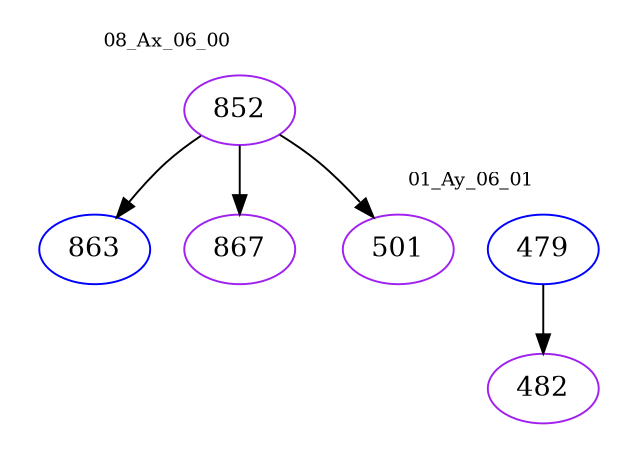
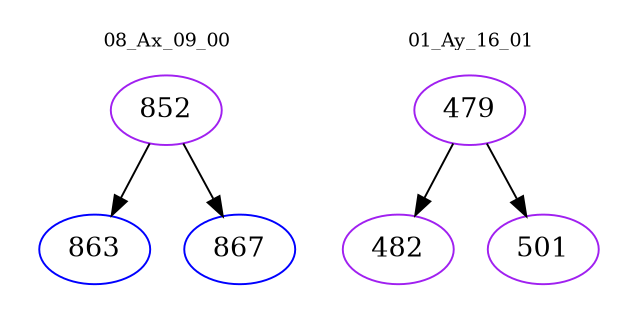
  digraph {
    node [color=purple]
    edge [color=black]
    n1 [label=852]
    n2 [color=blue label=863]
-   n3 [label=867]
+   n3 [color=blue label=867]
    n4 [label=482]
-   n5 [color=blue label=479]
+   n5 [label=479]
    n6 [label=501]
    subgraph cluster_1 {
      color=white
      fontsize=10
-     label="08_Ax_06_00"
+     label="08_Ax_09_00"
      n1
      n2
      n3
    }
    subgraph cluster_2 {
      color=white
      fontsize=10
-     label="01_Ay_06_01"
+     label="01_Ay_16_01"
      n4
      n5
      n6
    }
    n1 -> n2
    n1 -> n3
    n5 -> n4
-   n1 -> n6
+   n5 -> n6
  }
